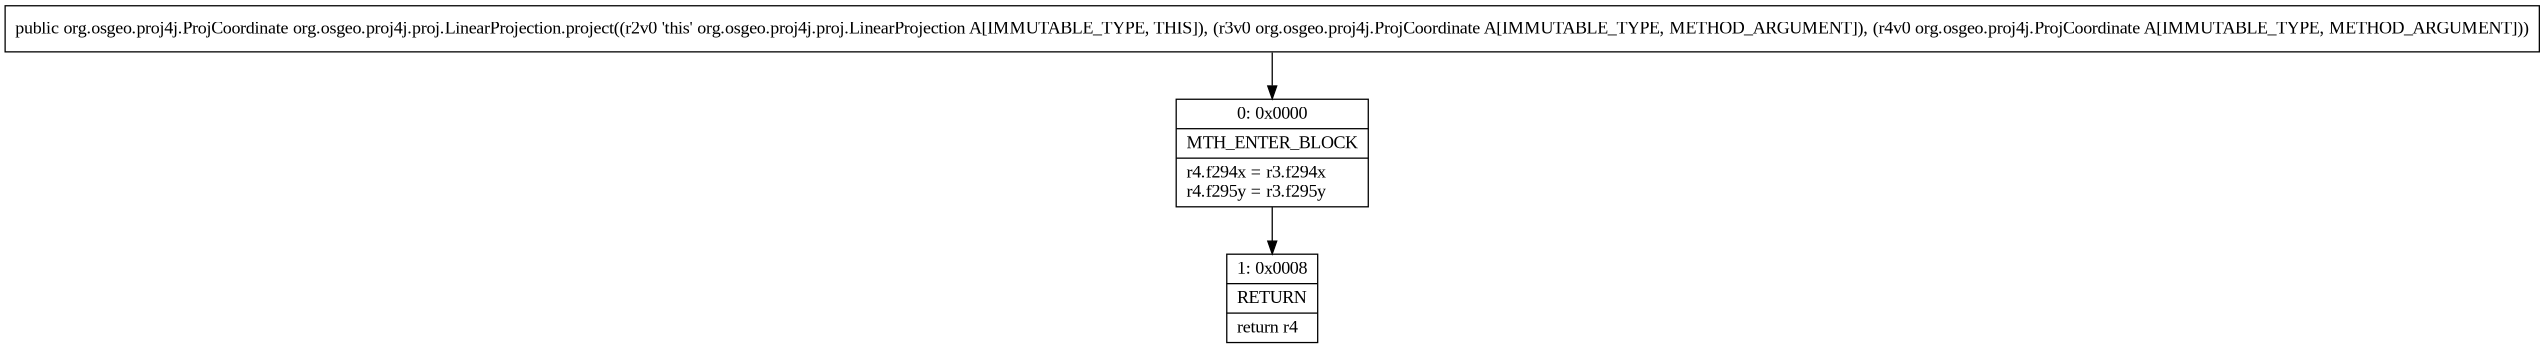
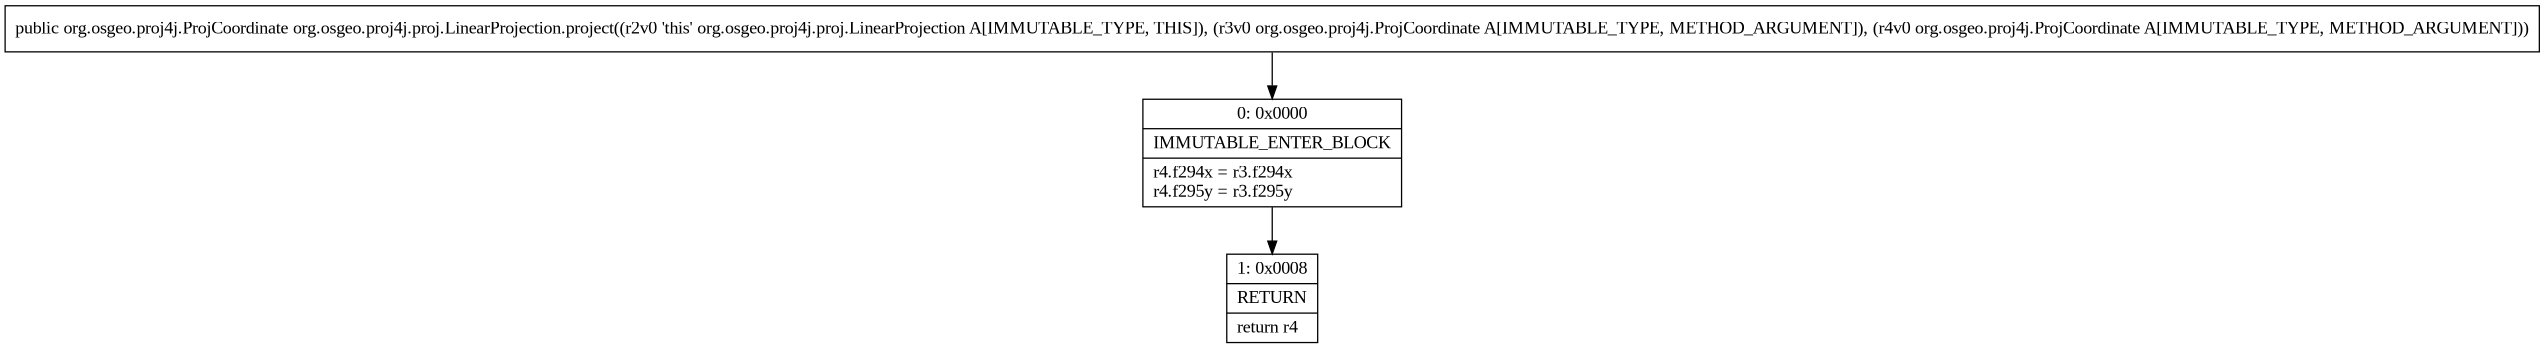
  digraph {
    fontname="Liberation Serif"
    node [shape=record fontname="Liberation Serif"]
    edge [fontname="Liberation Serif"]
-   n1 [label="{0\:\ 0x0000|MTH_ENTER_BLOCK\l|r4.f294x = r3.f294x\lr4.f295y = r3.f295y\l}"]
+   n1 [label="{0\:\ 0x0000|IMMUTABLE_ENTER_BLOCK\l|r4.f294x = r3.f294x\lr4.f295y = r3.f295y\l}"]
    n2 [label="{1\:\ 0x0008|RETURN\l|return r4\l}"]
    n3 [label="{public org.osgeo.proj4j.ProjCoordinate org.osgeo.proj4j.proj.LinearProjection.project((r2v0 'this' org.osgeo.proj4j.proj.LinearProjection A[IMMUTABLE_TYPE, THIS]), (r3v0 org.osgeo.proj4j.ProjCoordinate A[IMMUTABLE_TYPE, METHOD_ARGUMENT]), (r4v0 org.osgeo.proj4j.ProjCoordinate A[IMMUTABLE_TYPE, METHOD_ARGUMENT])) }"]
    n1 -> n2
    n3 -> n1
  }
